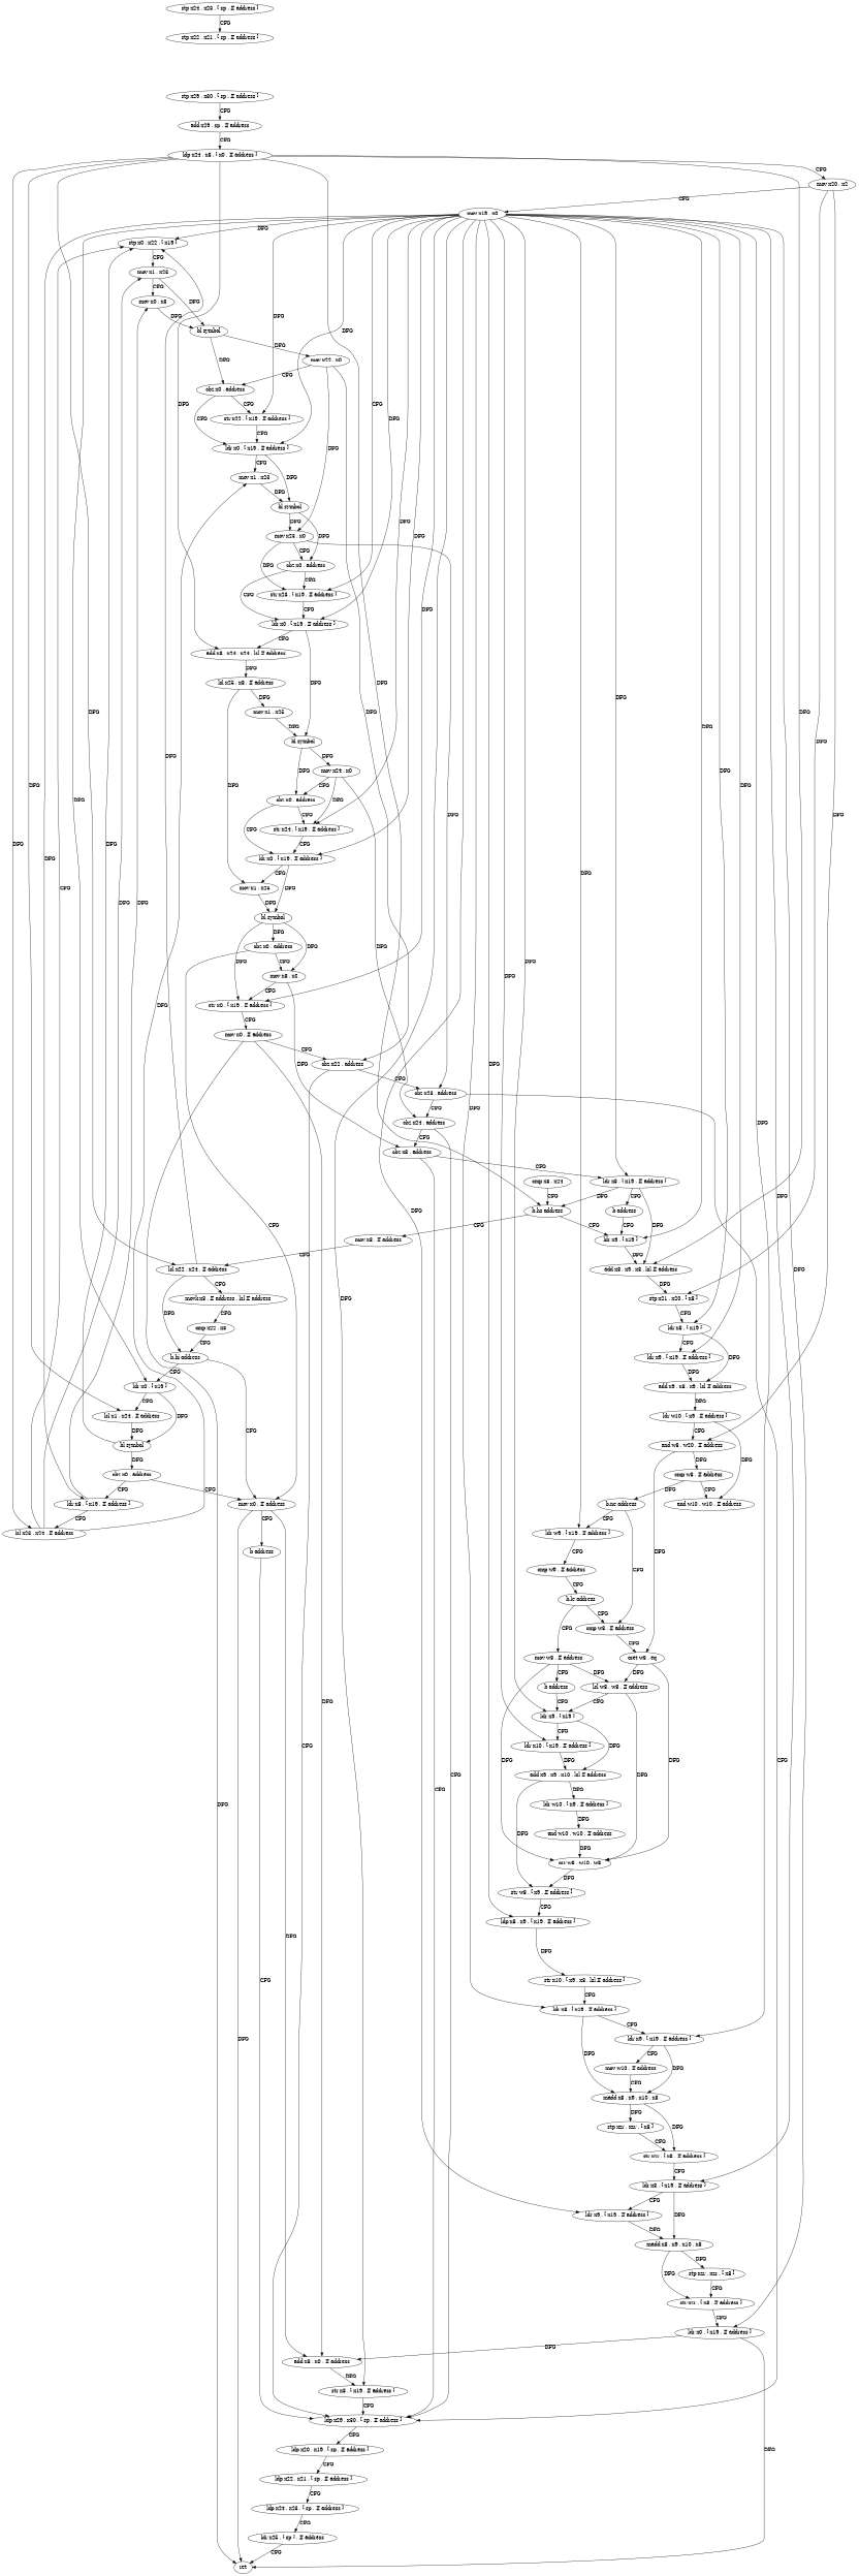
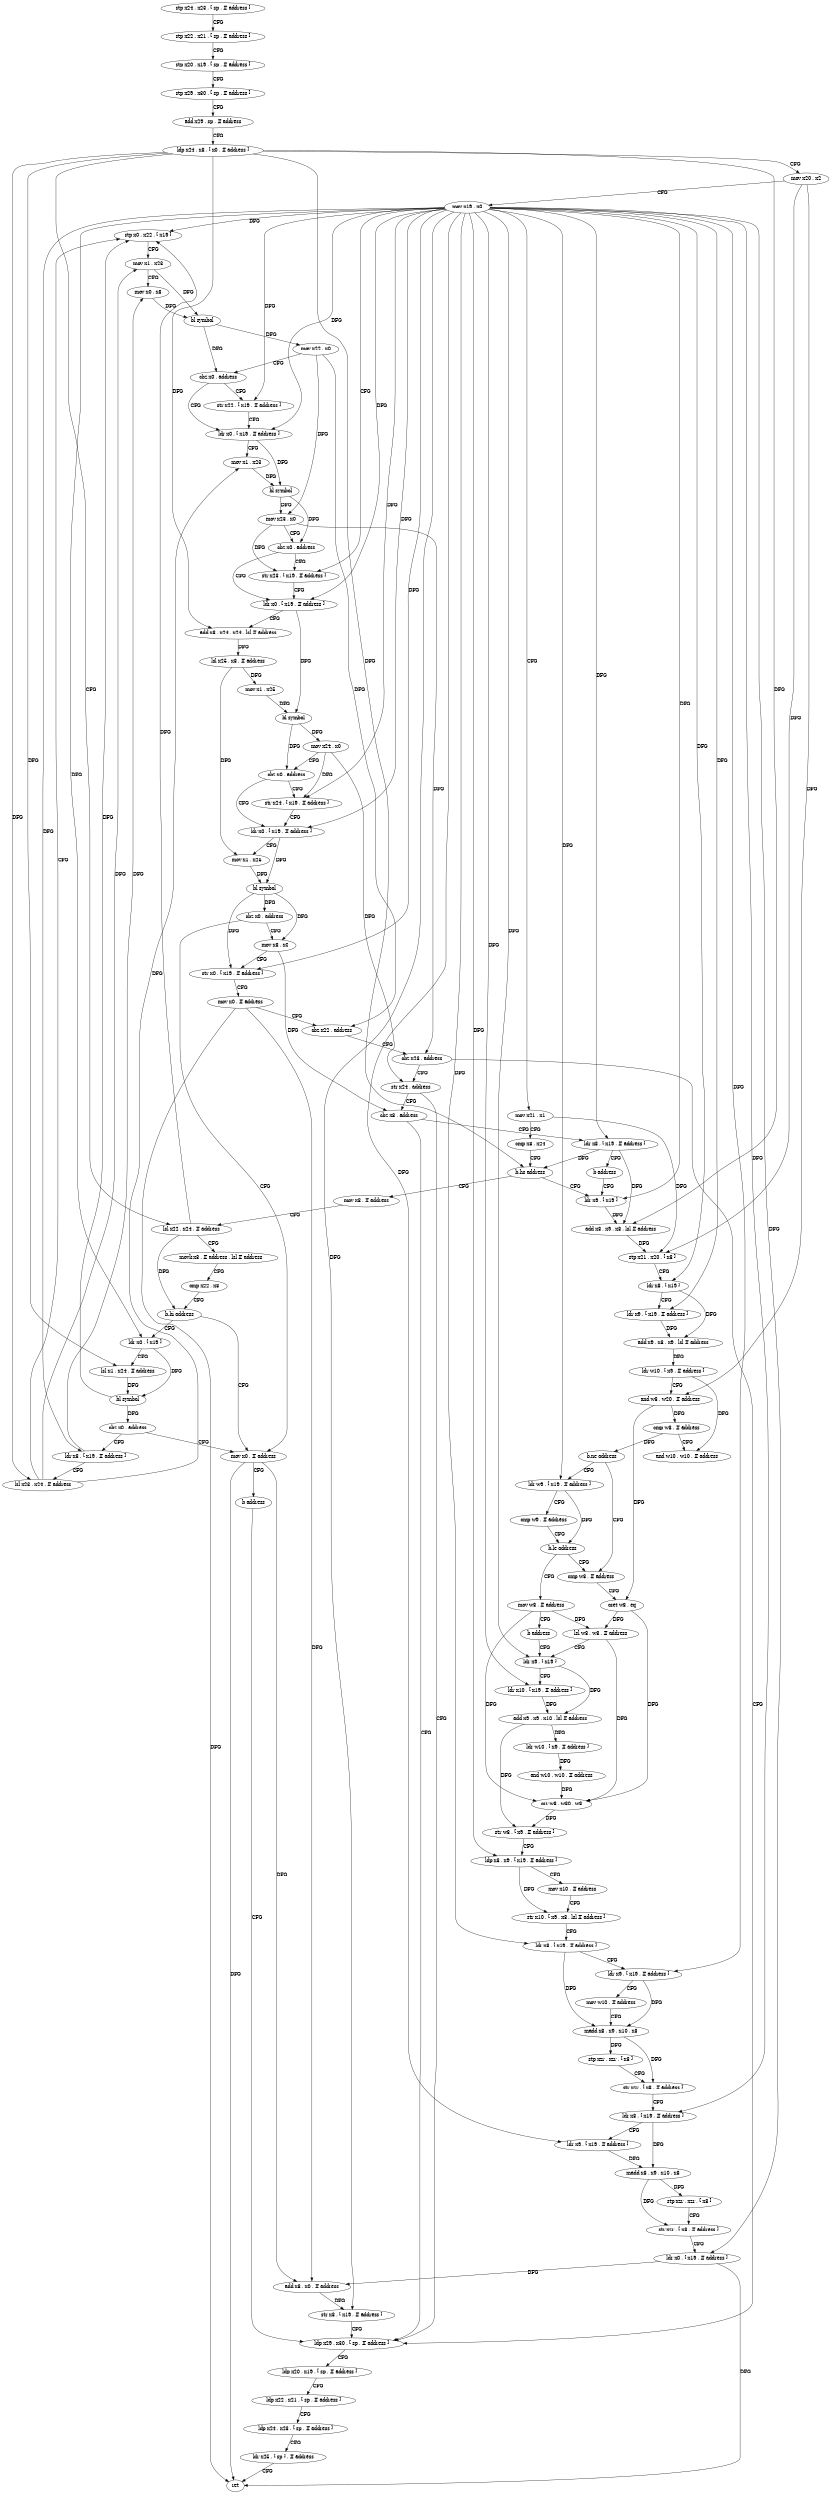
  digraph {
    n1 [label="stp x24 , x23 , [ sp , # address ]"]
    n2 [label="stp x22 , x21 , [ sp , # address ]"]
+   n3 [label="stp x20 , x19 , [ sp , # address ]"]
    n4 [label="stp x29 , x30 , [ sp , # address ]"]
    n5 [label="add x29 , sp , # address"]
    n6 [label="ldp x24 , x8 , [ x0 , # address ]"]
    n7 [label="mov x20 , x2"]
    n8 [label="b.hs address"]
    n9 [label="lsl x22 , x24 , # address"]
    n10 [label="add x8 , x9 , x8 , lsl # address"]
    n11 [label="lsl x1 , x24 , # address"]
    n12 [label="lsl x23 , x24 , # address"]
    n13 [label="add x8 , x24 , x24 , lsl # address"]
    n14 [label="mov x19 , x0"]
    n15 [label="stp x21 , x20 , [ x8 ]"]
    n16 [label="and w8 , w20 , # address"]
    n17 [label="ldr x9 , [ x19 ]"]
    n18 [label="mov x8 , # address"]
    n19 [label="stp x0 , x22 , [ x19 ]"]
    n20 [label="movk x8 , # address , lsl # address"]
    n21 [label="b.hi address"]
    n22 [label="bl symbol"]
    n23 [label="mov x1 , x23"]
    n24 [label="mov x1 , x23"]
    n25 [label="lsl x25 , x8 , # address"]
+   n26 [label="mov x21 , x1"]
    n27 [label="ldr x0 , [ x19 ]"]
    n28 [label="ldr x8 , [ x19 ]"]
    n29 [label="ldr x9 , [ x19 , # address ]"]
    n30 [label="ldr w9 , [ x19 , # address ]"]
    n31 [label="ldr x8 , [ x19 , # address ]"]
    n32 [label="ldr x9 , [ x19 ]"]
    n33 [label="ldr x0 , [ x19 , # address ]"]
    n34 [label="str x22 , [ x19 , # address ]"]
    n35 [label="ldr x0 , [ x19 , # address ]"]
    n36 [label="str x23 , [ x19 , # address ]"]
    n37 [label="ldr x10 , [ x19 , # address ]"]
    n38 [label="ldp x8 , x9 , [ x19 , # address ]"]
    n39 [label="ldr x8 , [ x19 , # address ]"]
    n40 [label="ldr x9 , [ x19 , # address ]"]
    n41 [label="ldr x8 , [ x19 , # address ]"]
    n42 [label="ldr x9 , [ x19 , # address ]"]
    n43 [label="ldr x0 , [ x19 , # address ]"]
    n44 [label="str x8 , [ x19 , # address ]"]
    n45 [label="ldr x0 , [ x19 , # address ]"]
    n46 [label="str x24 , [ x19 , # address ]"]
    n47 [label="str x0 , [ x19 , # address ]"]
    n48 [label="ldr x8 , [ x19 , # address ]"]
    n49 [label="cmp w8 , # address"]
    n50 [label="cset w8 , eq"]
    n51 [label="cmp x8 , x24"]
    n52 [label="add x9 , x8 , x9 , lsl # address"]
    n53 [label="cmp w9 , # address"]
    n54 [label="b.le address"]
    n55 [label="mov x0 , x8"]
    n56 [label="add x9 , x9 , x10 , lsl # address"]
    n57 [label="bl symbol"]
    n58 [label="bl symbol"]
+   n59 [label="mov x10 , # address"]
    n60 [label="str x10 , [ x9 , x8 , lsl # address ]"]
    n61 [label="madd x8 , x9 , x10 , x8"]
    n62 [label="mov w10 , # address"]
    n63 [label="madd x8 , x9 , x10 , x8"]
    n64 [label=ret]
    n65 [label="add x8 , x0 , # address"]
    n66 [label="ldp x29 , x30 , [ sp , # address ]"]
    n67 [label="mov x1 , x25"]
    n68 [label="bl symbol"]
    n69 [label="mov x0 , # address"]
    n70 [label="b address"]
    n71 [label="cmp x22 , x8"]
    n72 [label="mov x0 , # address"]
    n73 [label="b address"]
    n74 [label="cbz x0 , address"]
    n75 [label="ldr w10 , [ x9 , # address ]"]
    n76 [label="and w10 , w10 , # address"]
    n77 [label="b.ne address"]
    n78 [label="lsl w8 , w8 , # address"]
-   n79 [label="orr w8 , w10 , w8"]
+   n79 [label="orr w8 , w80 , w8"]
    n80 [label="cmp w8 , # address"]
    n81 [label="mov w8 , # address"]
    n82 [label="ldp x20 , x19 , [ sp , # address ]"]
    n83 [label="ldp x22 , x21 , [ sp , # address ]"]
    n84 [label="bl symbol"]
    n85 [label="str w8 , [ x9 , # address ]"]
    n86 [label="ldr w10 , [ x9 , # address ]"]
    n87 [label="b address"]
    n88 [label="ldp x24 , x23 , [ sp , # address ]"]
    n89 [label="ldr x25 , [ sp ] , # address"]
    n90 [label="mov x22 , x0"]
    n91 [label="cbz x0 , address"]
    n92 [label="cbz x22 , address"]
    n93 [label="mov x23 , x0"]
    n94 [label="cbz x23 , address"]
    n95 [label="cbz x0 , address"]
-   n96 [label="cbz x24 , address"]
+   n96 [label="str x24 , address"]
    n97 [label="mov x24 , x0"]
    n98 [label="cbz x0 , address"]
    n99 [label="and w10 , w10 , # address"]
    n100 [label="stp xzr , xzr , [ x8 ]"]
    n101 [label="str xzr , [ x8 , # address ]"]
    n102 [label="stp xzr , xzr , [ x8 ]"]
    n103 [label="str xzr , [ x8 , # address ]"]
    n104 [label="mov x1 , x25"]
    n105 [label="cbz x8 , address"]
    n106 [label="cbz x0 , address"]
    n107 [label="mov x8 , x0"]
    n1 -> n2 [label=CFG]
+   n2 -> n3 [label=CFG]
+   n3 -> n4 [label=CFG]
    n4 -> n5 [label=CFG]
    n5 -> n6 [label=CFG]
    n6 -> n7 [label=CFG]
    n6 -> n8 [label=DFG]
-   n6 -> n9 [label=DFG]
+   n6 -> n9 [label=CFG]
    n6 -> n10 [label=DFG]
    n6 -> n11 [label=DFG]
    n6 -> n12 [label=DFG]
    n6 -> n13 [label=DFG]
    n7 -> n14 [label=CFG]
    n7 -> n15 [label=DFG]
    n7 -> n16 [label=DFG]
    n8 -> n17 [label=CFG]
    n8 -> n18 [label=CFG]
    n9 -> n19 [label=DFG]
    n9 -> n20 [label=CFG]
    n9 -> n21 [label=DFG]
    n10 -> n15 [label=DFG]
    n11 -> n22 [label=DFG]
    n12 -> n19 [label=CFG]
    n12 -> n23 [label=DFG]
    n12 -> n24 [label=DFG]
    n13 -> n25 [label=DFG]
    n14 -> n17 [label=DFG]
    n14 -> n19 [label=DFG]
+   n14 -> n26 [label=CFG]
    n14 -> n27 [label=DFG]
    n14 -> n28 [label=DFG]
    n14 -> n29 [label=DFG]
    n14 -> n30 [label=DFG]
    n14 -> n31 [label=DFG]
    n14 -> n32 [label=DFG]
    n14 -> n33 [label=DFG]
    n14 -> n34 [label=DFG]
    n14 -> n35 [label=DFG]
    n14 -> n36 [label=CFG]
    n14 -> n37 [label=DFG]
    n14 -> n38 [label=DFG]
    n14 -> n39 [label=DFG]
    n14 -> n40 [label=DFG]
    n14 -> n41 [label=DFG]
    n14 -> n42 [label=DFG]
    n14 -> n43 [label=DFG]
    n14 -> n44 [label=DFG]
    n14 -> n45 [label=DFG]
    n14 -> n46 [label=DFG]
    n14 -> n47 [label=DFG]
    n14 -> n48 [label=DFG]
    n15 -> n28 [label=CFG]
    n16 -> n49 [label=DFG]
    n16 -> n50 [label=DFG]
    n17 -> n10 [label=DFG]
    n18 -> n9 [label=CFG]
    n19 -> n23 [label=CFG]
    n20 -> n71 [label=CFG]
    n21 -> n27 [label=CFG]
    n21 -> n72 [label=CFG]
    n22 -> n19 [label=DFG]
    n22 -> n74 [label=DFG]
    n23 -> n55 [label=CFG]
    n23 -> n84 [label=DFG]
    n24 -> n57 [label=DFG]
    n25 -> n67 [label=DFG]
    n25 -> n104 [label=DFG]
+   n26 -> n15 [label=DFG]
+   n26 -> n51 [label=CFG]
    n27 -> n11 [label=CFG]
    n27 -> n22 [label=DFG]
    n28 -> n29 [label=CFG]
    n28 -> n52 [label=DFG]
    n29 -> n52 [label=DFG]
    n30 -> n53 [label=CFG]
+   n30 -> n54 [label=DFG]
    n31 -> n12 [label=CFG]
    n31 -> n55 [label=DFG]
    n32 -> n37 [label=CFG]
    n32 -> n56 [label=DFG]
    n33 -> n24 [label=CFG]
    n33 -> n57 [label=DFG]
    n34 -> n33 [label=CFG]
    n35 -> n13 [label=CFG]
    n35 -> n58 [label=DFG]
    n36 -> n35 [label=CFG]
    n37 -> n56 [label=DFG]
+   n38 -> n59 [label=CFG]
    n38 -> n60 [label=DFG]
    n39 -> n40 [label=CFG]
    n39 -> n61 [label=DFG]
    n40 -> n61 [label=DFG]
    n40 -> n62 [label=CFG]
    n41 -> n42 [label=CFG]
    n41 -> n63 [label=DFG]
    n42 -> n63 [label=DFG]
    n43 -> n64 [label=DFG]
    n43 -> n65 [label=DFG]
    n44 -> n66 [label=CFG]
    n45 -> n67 [label=CFG]
    n45 -> n68 [label=DFG]
    n46 -> n45 [label=CFG]
    n47 -> n69 [label=CFG]
    n48 -> n8 [label=DFG]
    n48 -> n10 [label=DFG]
    n48 -> n70 [label=CFG]
    n49 -> n76 [label=CFG]
    n49 -> n77 [label=DFG]
    n50 -> n78 [label=DFG]
    n50 -> n79 [label=DFG]
    n51 -> n8 [label=CFG]
    n52 -> n75 [label=DFG]
    n53 -> n54 [label=CFG]
    n54 -> n80 [label=CFG]
    n54 -> n81 [label=CFG]
    n55 -> n84 [label=DFG]
    n56 -> n85 [label=DFG]
    n56 -> n86 [label=DFG]
    n57 -> n93 [label=DFG]
    n57 -> n95 [label=DFG]
    n58 -> n97 [label=DFG]
    n58 -> n98 [label=DFG]
+   n59 -> n60 [label=CFG]
    n60 -> n39 [label=CFG]
    n61 -> n100 [label=DFG]
    n61 -> n101 [label=DFG]
    n62 -> n61 [label=CFG]
    n63 -> n102 [label=DFG]
    n63 -> n103 [label=DFG]
    n65 -> n44 [label=DFG]
    n66 -> n82 [label=CFG]
    n67 -> n68 [label=DFG]
    n68 -> n47 [label=DFG]
    n68 -> n106 [label=DFG]
    n68 -> n107 [label=DFG]
    n69 -> n64 [label=DFG]
    n69 -> n65 [label=DFG]
    n69 -> n92 [label=CFG]
    n70 -> n17 [label=CFG]
    n71 -> n21 [label=CFG]
    n72 -> n64 [label=DFG]
    n72 -> n65 [label=DFG]
    n72 -> n73 [label=CFG]
    n73 -> n66 [label=CFG]
    n74 -> n31 [label=CFG]
    n74 -> n72 [label=CFG]
    n75 -> n16 [label=CFG]
    n75 -> n76 [label=DFG]
    n77 -> n30 [label=CFG]
    n77 -> n80 [label=CFG]
    n78 -> n32 [label=CFG]
    n78 -> n79 [label=DFG]
    n79 -> n85 [label=DFG]
    n80 -> n50 [label=CFG]
    n81 -> n78 [label=DFG]
    n81 -> n79 [label=DFG]
    n81 -> n87 [label=CFG]
    n82 -> n83 [label=CFG]
    n83 -> n88 [label=CFG]
    n84 -> n90 [label=DFG]
    n84 -> n91 [label=DFG]
    n85 -> n38 [label=CFG]
    n86 -> n99 [label=DFG]
    n87 -> n32 [label=CFG]
    n88 -> n89 [label=CFG]
    n89 -> n64 [label=CFG]
    n90 -> n91 [label=CFG]
    n90 -> n92 [label=DFG]
    n90 -> n93 [label=DFG]
    n91 -> n33 [label=CFG]
    n91 -> n34 [label=CFG]
-   n92 -> n66 [label=CFG]
    n92 -> n94 [label=CFG]
    n93 -> n36 [label=DFG]
    n93 -> n94 [label=DFG]
    n93 -> n95 [label=CFG]
    n94 -> n66 [label=CFG]
    n94 -> n96 [label=CFG]
    n95 -> n35 [label=CFG]
    n95 -> n36 [label=CFG]
    n96 -> n66 [label=CFG]
    n96 -> n105 [label=CFG]
    n97 -> n46 [label=DFG]
    n97 -> n96 [label=DFG]
    n97 -> n98 [label=CFG]
    n98 -> n45 [label=CFG]
    n98 -> n46 [label=CFG]
    n99 -> n79 [label=DFG]
    n100 -> n101 [label=CFG]
    n101 -> n41 [label=CFG]
    n102 -> n103 [label=CFG]
    n103 -> n43 [label=CFG]
    n104 -> n58 [label=DFG]
    n105 -> n48 [label=CFG]
    n105 -> n66 [label=CFG]
    n106 -> n72 [label=CFG]
    n106 -> n107 [label=CFG]
    n107 -> n47 [label=CFG]
    n107 -> n105 [label=DFG]
  }
